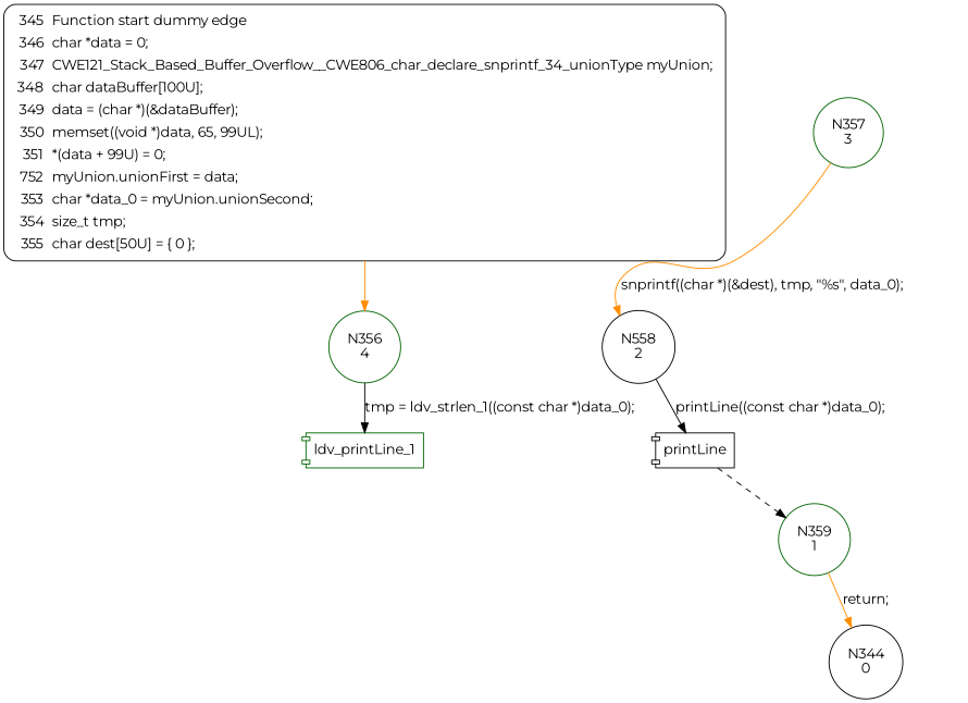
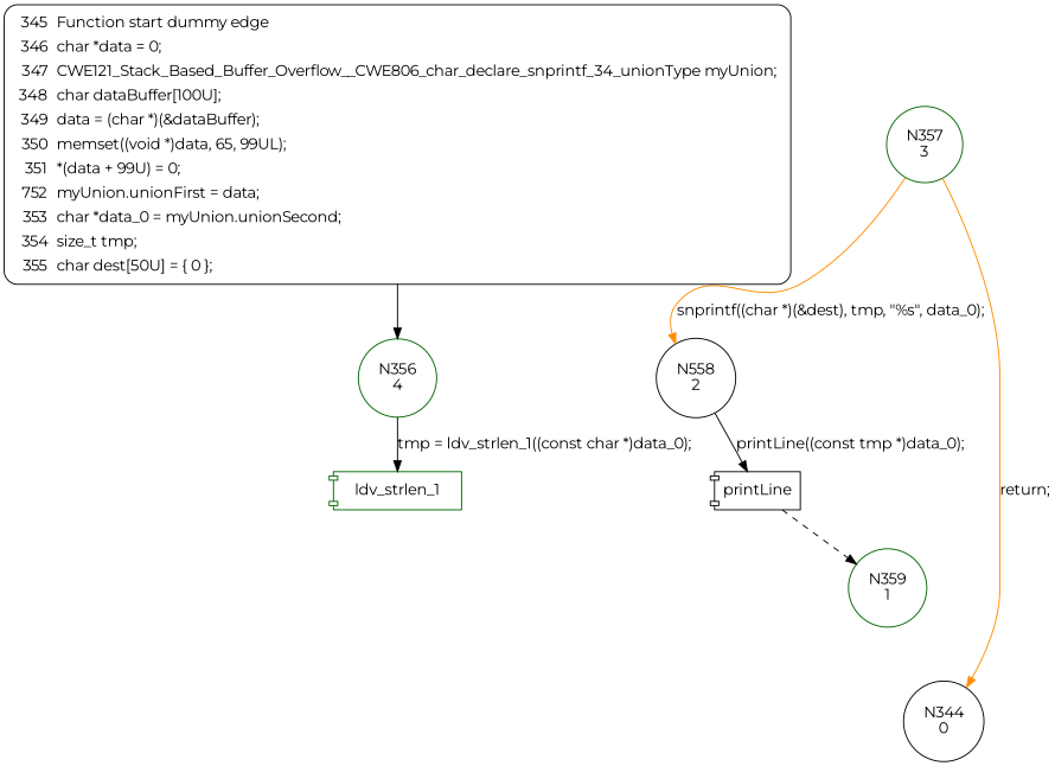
  digraph {
    fontname=Montserrat
    node [color=darkgreen fontname=Montserrat shape=circle]
    edge [color=black fontname=Montserrat style=solid]
    n1 [label="N356\n4"]
-   n2 [label=ldv_printLine_1 shape=component]
+   n2 [label=ldv_strlen_1 shape=component]
    n3 [label="N357\n3"]
    n4 [color=black label="N558\n2"]
    n5 [color=black label=printLine shape=component]
    n6 [label="N359\n1"]
    n7 [color=black label="N344\n0"]
    n8 [fillcolor=white label=<<table border="0" cellborder="0" cellpadding="3" bgcolor="white"><tr><td align="right">345</td><td align="left">Function start dummy edge</td></tr><tr><td align="right">346</td><td align="left">char *data = 0;</td></tr><tr><td align="right">347</td><td align="left">CWE121_Stack_Based_Buffer_Overflow__CWE806_char_declare_snprintf_34_unionType myUnion;</td></tr><tr><td align="right">348</td><td align="left">char dataBuffer[100U];</td></tr><tr><td align="right">349</td><td align="left">data = (char *)(&amp;dataBuffer);</td></tr><tr><td align="right">350</td><td align="left">memset((void *)data, 65, 99UL);</td></tr><tr><td align="right">351</td><td align="left">*(data + 99U) = 0;</td></tr><tr><td align="right">752</td><td align="left">myUnion.unionFirst = data;</td></tr><tr><td align="right">353</td><td align="left">char *data_0 = myUnion.unionSecond;</td></tr><tr><td align="right">354</td><td align="left">size_t tmp;</td></tr><tr><td align="right">355</td><td align="left">char dest[50U] = &#123; 0 &#125;;</td></tr></table>> penwidth=1 shape=Mrecord style="filled,bold" color=""]
    n1 -> n2 [label="tmp = ldv_strlen_1((const char *)data_0);"]
    n3 -> n4 [color=darkorange label="snprintf((char *)(&dest), tmp, \"%s\", data_0);"]
-   n4 -> n5 [label="printLine((const char *)data_0);"]
+   n4 -> n5 [label="printLine((const tmp *)data_0);"]
    n5 -> n6 [style=dashed]
-   n6 -> n7 [color=darkorange label="return;"]
-   n8 -> n1 [color=darkorange]
+   n3 -> n7 [color=darkorange label="return;"]
+   n8 -> n1
  }
